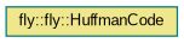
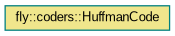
  digraph {
    rankdir=LR
    fontname="Liberation Sans"
-   n1 [color=teal fillcolor=khaki fontname="Liberation Sans" fontsize=10 height=0.2 label="fly::fly::HuffmanCode" shape=record style=filled width=0.4]
+   n1 [color=teal fillcolor=khaki fontname="Liberation Sans" fontsize=10 height=0.2 label="fly::coders::HuffmanCode" shape=record style=filled width=0.4]
  }
